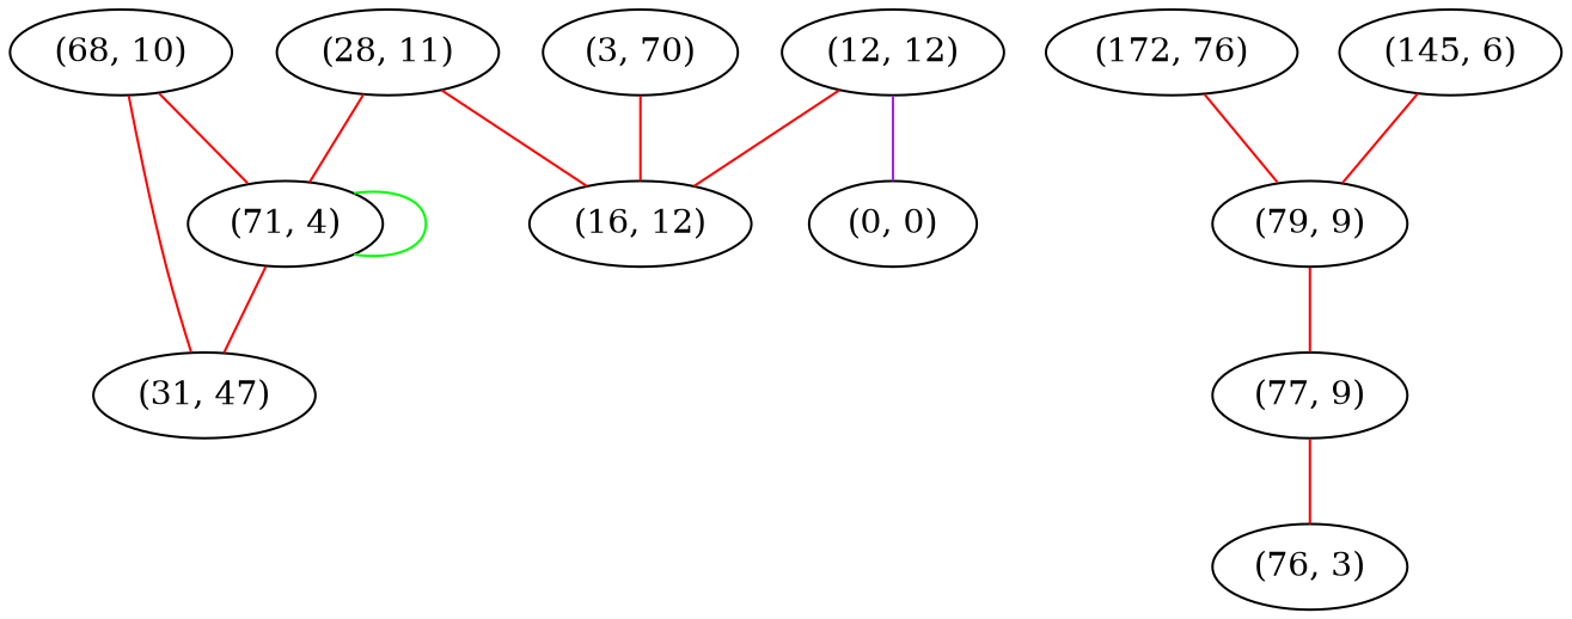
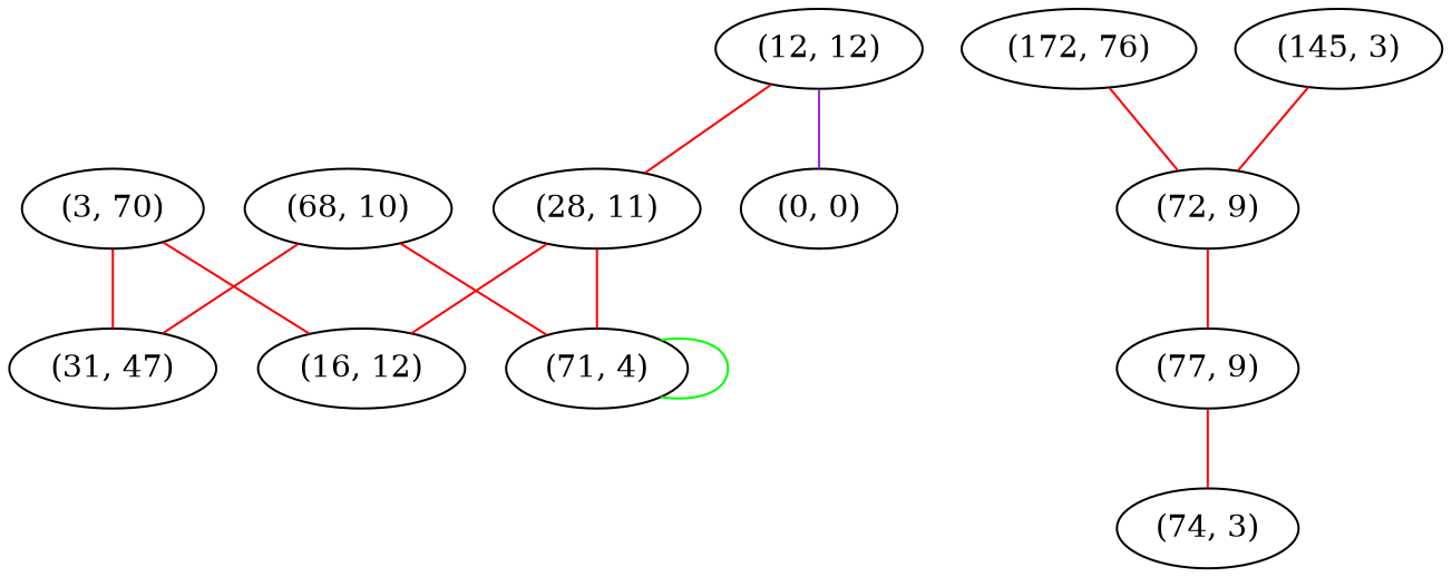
  graph {
    edge [color=red weight=1]
    "(68, 10)"
    "(31, 47)"
    "(71, 4)"
    "(28, 11)"
    "(16, 12)"
    "(77, 9)"
-   "(74, 3)" [label="(76, 3)"]
+   "(74, 3)"
    "(172, 76)"
-   "(79, 9)"
+   "(79, 9)" [label="(72, 9)"]
    "(12, 12)"
    "(0, 0)"
    n12 [label="(3, 70)"]
-   "(145, 3)" [label="(145, 6)"]
+   "(145, 3)"
    "(68, 10)" -- "(31, 47)"
    "(68, 10)" -- "(71, 4)"
    "(71, 4)" -- "(71, 4)" [color=green weight=2]
    "(28, 11)" -- "(71, 4)"
    "(28, 11)" -- "(16, 12)"
    "(77, 9)" -- "(74, 3)"
    "(172, 76)" -- "(79, 9)"
    "(79, 9)" -- "(77, 9)"
-   "(12, 12)" -- "(16, 12)"
+   "(12, 12)" -- "(28, 11)"
    "(12, 12)" -- "(0, 0)" [color=purple weight=4]
-   "(71, 4)" -- "(31, 47)"
+   n12 -- "(31, 47)"
    n12 -- "(16, 12)"
    "(145, 3)" -- "(79, 9)"
  }
